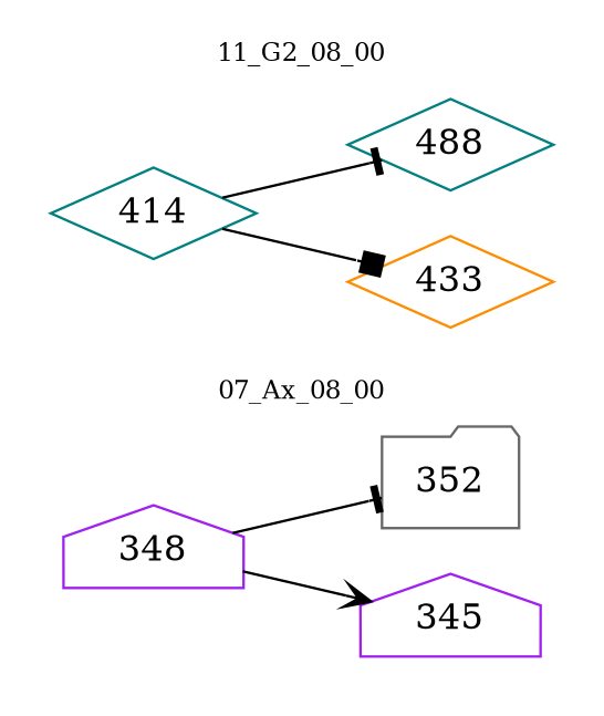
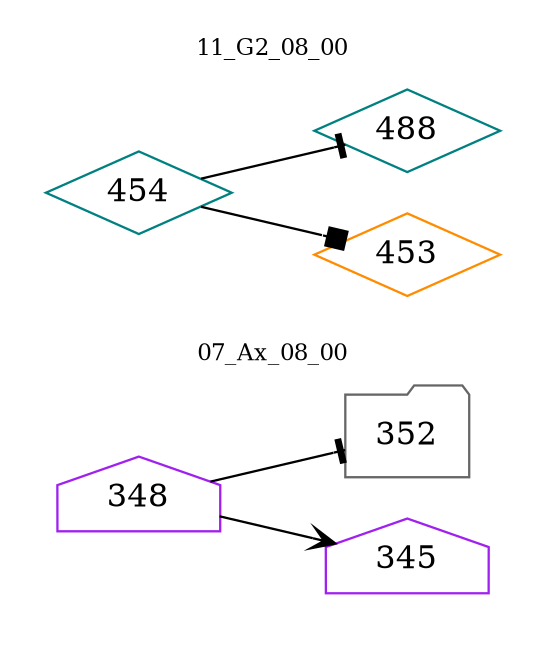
  digraph {
    rankdir=LR
    node [color=purple shape=diamond]
    edge [arrowhead=tee color=black]
    n1 [label=348 shape=house]
    n2 [label=345 shape=house]
    n3 [color=gray40 label=352 shape=folder]
-   n4 [color=teal label=414]
-   n5 [color=darkorange label=433]
+   n4 [color=teal label=454]
+   n5 [color=darkorange label=453]
    n6 [color=teal label=488]
    subgraph cluster_1 {
      color=white
      fontsize=10
      label="07_Ax_08_00"
      n1
      n2
      n3
    }
    subgraph cluster_2 {
      color=white
      fontsize=10
      label="11_G2_08_00"
      n4
      n5
      n6
    }
    n1 -> n2 [arrowhead=vee]
    n1 -> n3
    n4 -> n5 [arrowhead=box]
    n4 -> n6
  }
